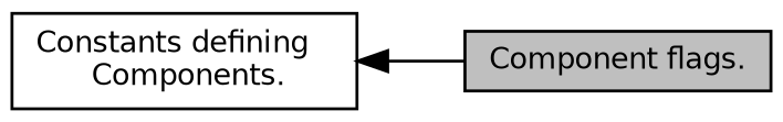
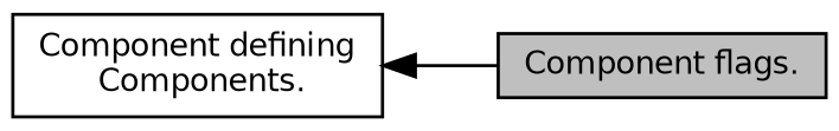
  digraph {
    rankdir=LR
    node [color=black fontname=Helvetica fontsize=10 shape=record style=filled]
-   n1 [fillcolor=white height=0.2 label="Constants defining\l Components." width=0.4]
+   n1 [fillcolor=white height=0.2 label="Component defining\l Components." width=0.4]
    n2 [fillcolor=grey75 fontcolor=black height=0.2 label="Component flags." width=0.4]
    n1 -> n2 [dir=back fontname=Helvetica fontsize=10 labelfontname=Helvetica labelfontsize=10 shape=plaintext style=solid]
  }
